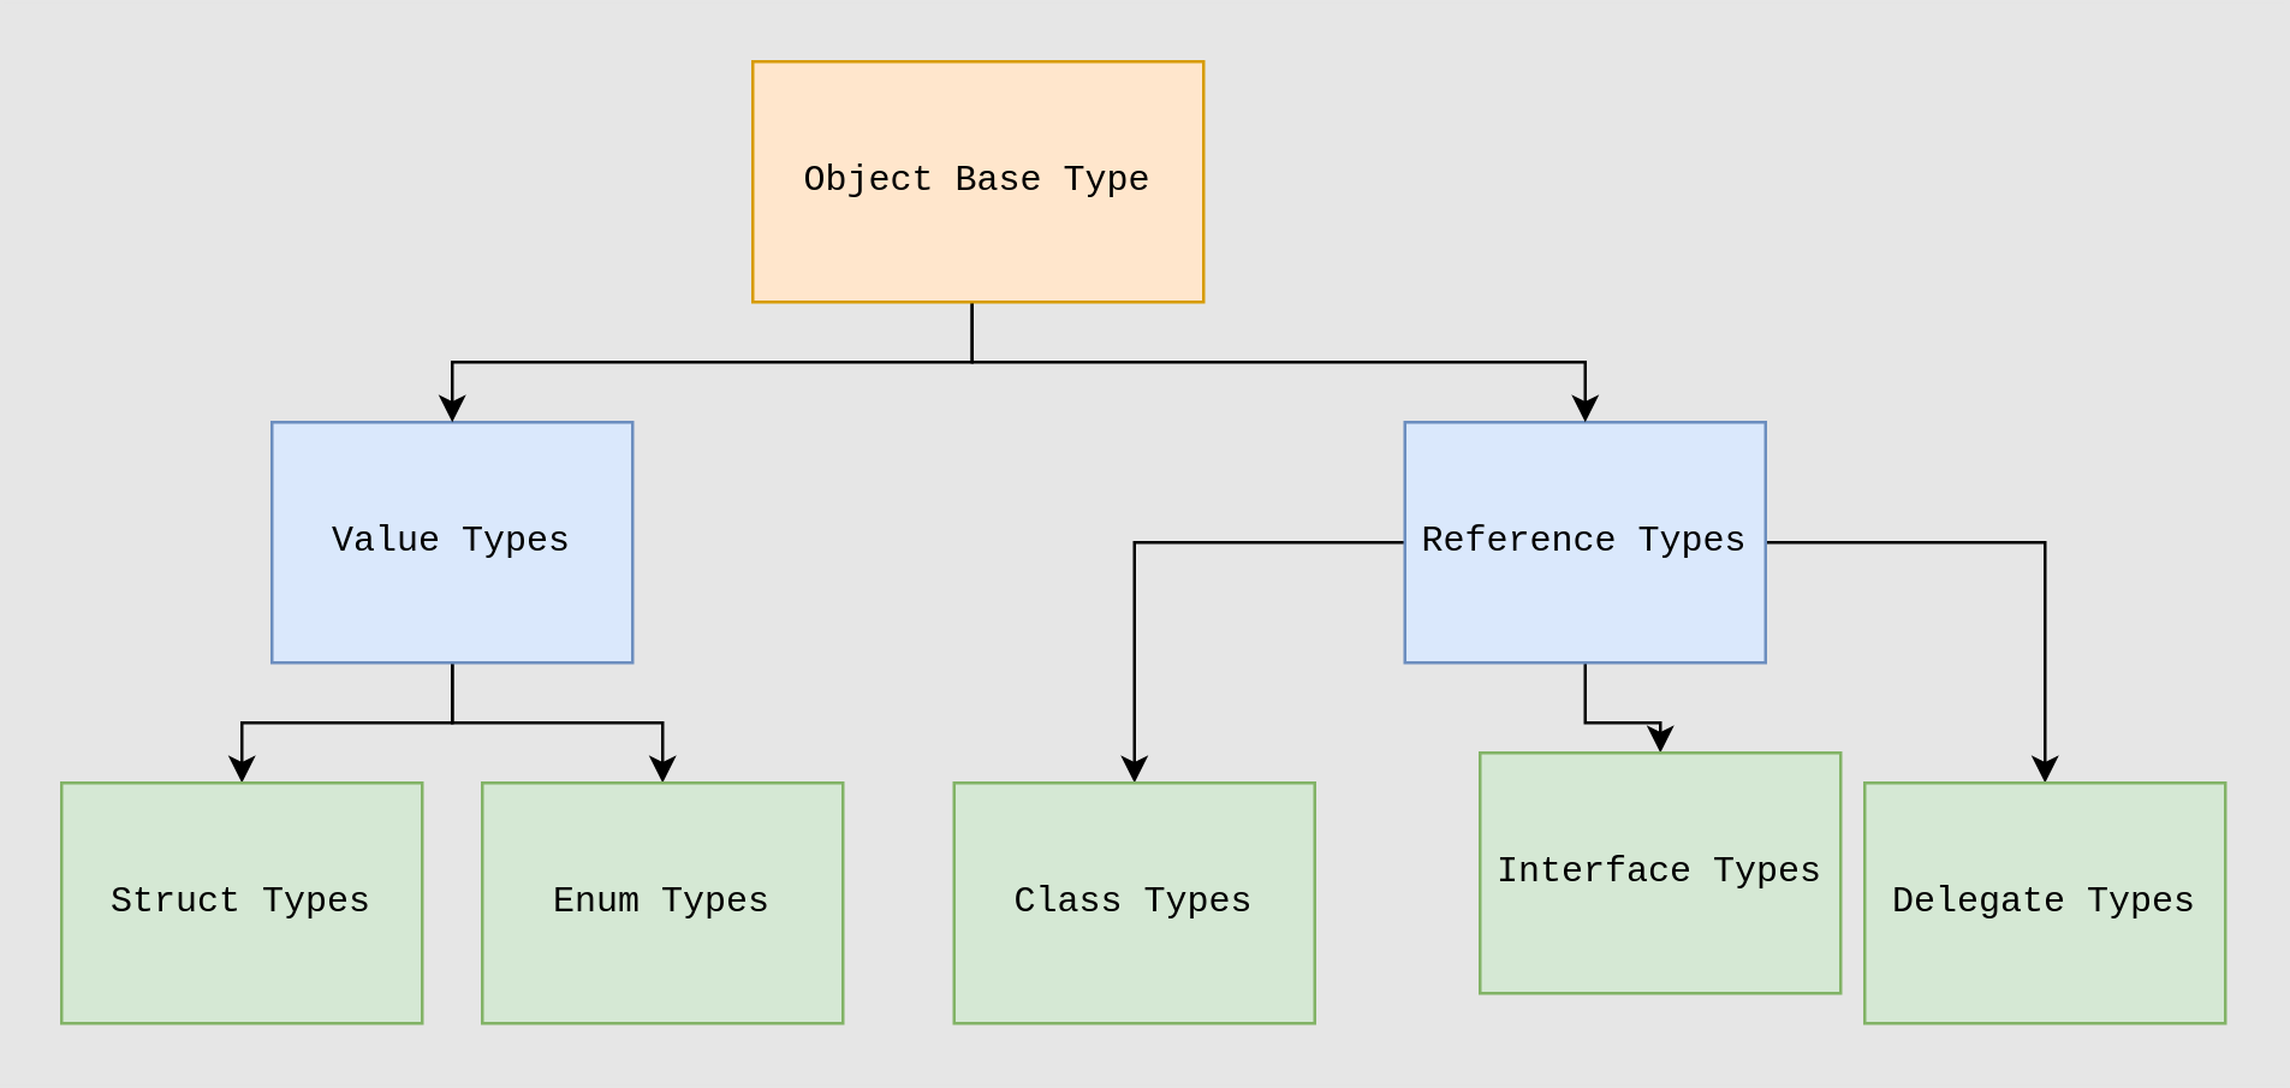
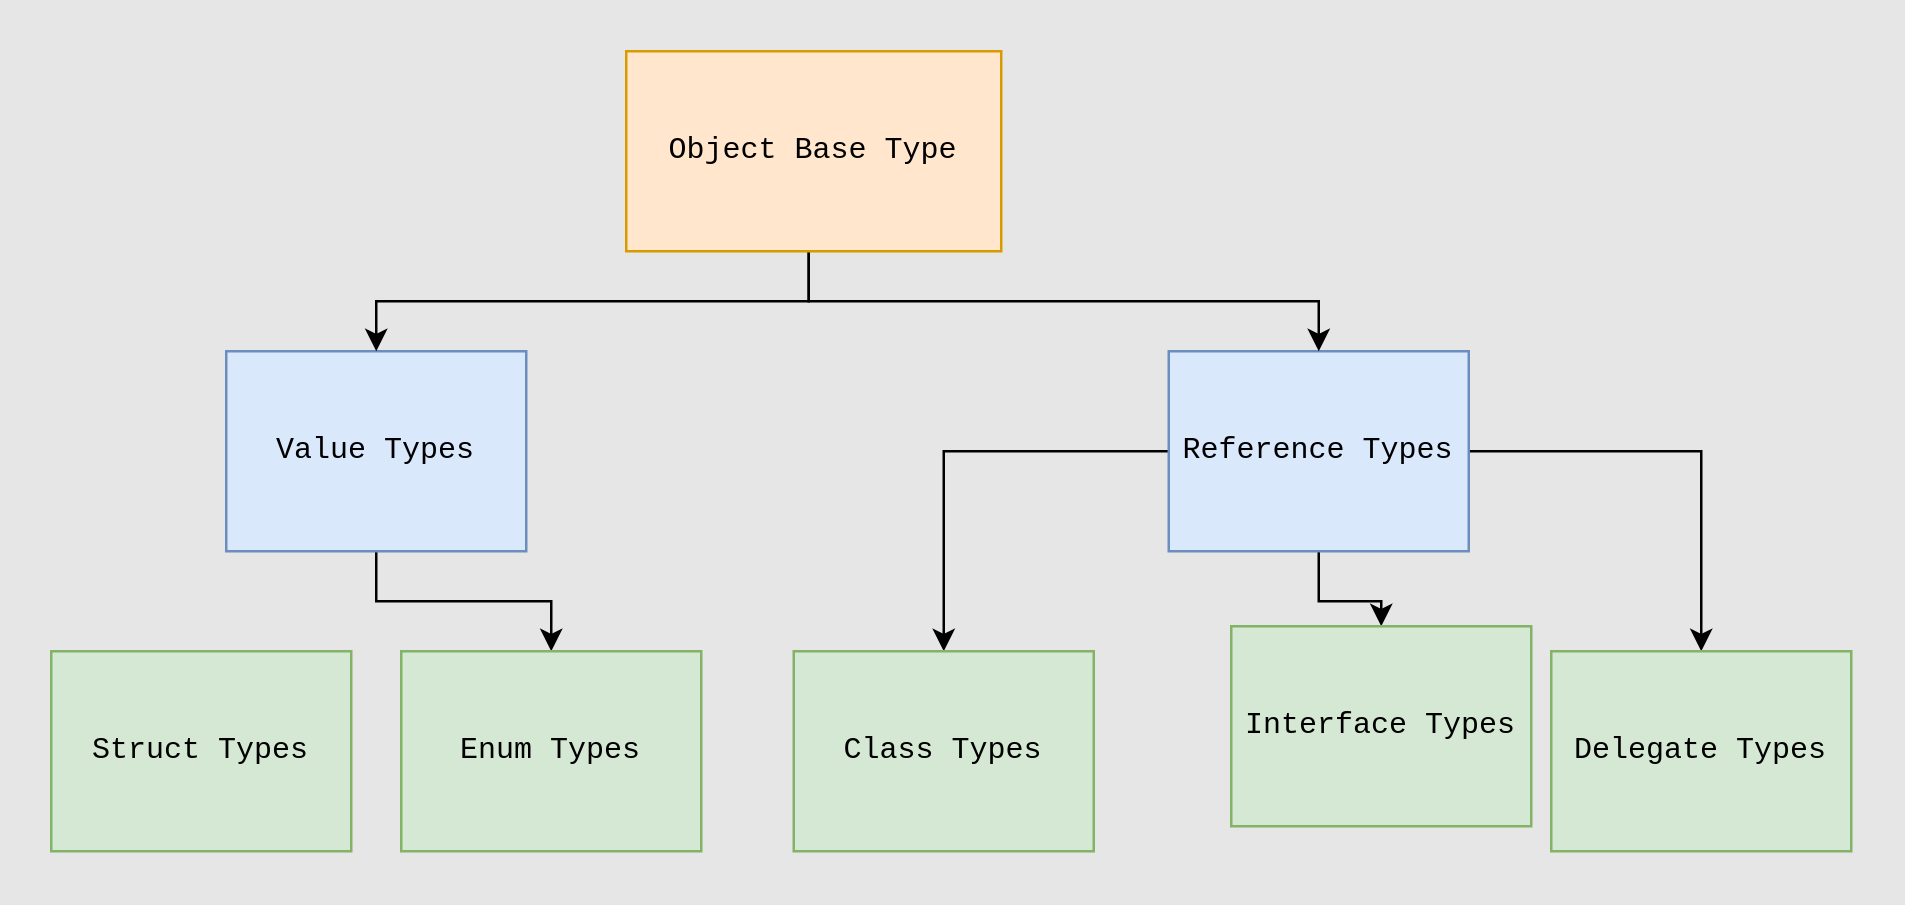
  <mxCell id="0" />
  <mxCell id="1" parent="0" />
- <mxCell id="2" value="" style="edgeStyle=orthogonalEdgeStyle;rounded=0;orthogonalLoop=1;jettySize=auto;html=1;" parent="1" source="4" target="12" edge="1"><mxGeometry relative="1" as="geometry" /></mxCell>
  <mxCell id="3" style="edgeStyle=orthogonalEdgeStyle;rounded=0;orthogonalLoop=1;jettySize=auto;html=1;" parent="1" source="4" target="16" edge="1"><mxGeometry relative="1" as="geometry" /></mxCell>
  <mxCell id="4" value="Value Types" style="rounded=0;whiteSpace=wrap;html=1;fillColor=#dae8fc;strokeColor=#6c8ebf;fontFamily=Courier New;" parent="1" vertex="1"><mxGeometry x="90" y="140" width="120" height="80" as="geometry" /></mxCell>
  <mxCell id="5" value="" style="edgeStyle=orthogonalEdgeStyle;rounded=0;orthogonalLoop=1;jettySize=auto;html=1;" parent="1" source="8" target="13" edge="1"><mxGeometry relative="1" as="geometry" /></mxCell>
  <mxCell id="6" style="edgeStyle=orthogonalEdgeStyle;rounded=0;orthogonalLoop=1;jettySize=auto;html=1;entryX=0.5;entryY=0;entryDx=0;entryDy=0;" parent="1" source="8" target="14" edge="1"><mxGeometry relative="1" as="geometry" /></mxCell>
  <mxCell id="7" style="edgeStyle=orthogonalEdgeStyle;rounded=0;orthogonalLoop=1;jettySize=auto;html=1;" parent="1" source="8" target="15" edge="1"><mxGeometry relative="1" as="geometry" /></mxCell>
  <mxCell id="8" value="Reference Types" style="rounded=0;whiteSpace=wrap;html=1;fillColor=#dae8fc;strokeColor=#6c8ebf;fontFamily=Courier New;" parent="1" vertex="1"><mxGeometry x="467" y="140" width="120" height="80" as="geometry" /></mxCell>
  <mxCell id="9" style="edgeStyle=orthogonalEdgeStyle;rounded=0;orthogonalLoop=1;jettySize=auto;html=1;entryX=0.5;entryY=0;entryDx=0;entryDy=0;" parent="1" target="4" edge="1"><mxGeometry relative="1" as="geometry"><Array as="points"><mxPoint x="323" y="120" /><mxPoint x="150" y="120" /></Array><mxPoint x="323" y="100" as="sourcePoint" /><mxPoint x="53" y="140" as="targetPoint" /></mxGeometry></mxCell>
  <mxCell id="10" style="edgeStyle=orthogonalEdgeStyle;rounded=0;orthogonalLoop=1;jettySize=auto;html=1;" parent="1" source="11" target="8" edge="1"><mxGeometry relative="1" as="geometry"><Array as="points"><mxPoint x="323" y="120" /><mxPoint x="527" y="120" /></Array></mxGeometry></mxCell>
  <mxCell id="11" value="Object Base Type" style="rounded=0;whiteSpace=wrap;html=1;fillColor=#ffe6cc;strokeColor=#d79b00;fontFamily=Courier New;" parent="1" vertex="1"><mxGeometry x="250" y="20" width="150" height="80" as="geometry" /></mxCell>
  <mxCell id="12" value="Struct Types" style="rounded=0;whiteSpace=wrap;html=1;fillColor=#d5e8d4;strokeColor=#82b366;fontFamily=Courier New;" parent="1" vertex="1"><mxGeometry x="20" y="260" width="120" height="80" as="geometry" /></mxCell>
  <mxCell id="13" value="Class Types" style="rounded=0;whiteSpace=wrap;html=1;fillColor=#d5e8d4;strokeColor=#82b366;fontFamily=Courier New;" parent="1" vertex="1"><mxGeometry x="317" y="260" width="120" height="80" as="geometry" /></mxCell>
  <mxCell id="14" value="Interface Types" style="rounded=0;whiteSpace=wrap;html=1;fillColor=#d5e8d4;strokeColor=#82b366;fontFamily=Courier New;" parent="1" vertex="1"><mxGeometry x="492" y="250" width="120" height="80" as="geometry" /></mxCell>
  <mxCell id="15" value="Delegate Types" style="rounded=0;whiteSpace=wrap;html=1;fillColor=#d5e8d4;strokeColor=#82b366;fontFamily=Courier New;" parent="1" vertex="1"><mxGeometry x="620" y="260" width="120" height="80" as="geometry" /></mxCell>
  <mxCell id="16" value="Enum Types" style="rounded=0;whiteSpace=wrap;html=1;fillColor=#d5e8d4;strokeColor=#82b366;fontFamily=Courier New;" parent="1" vertex="1"><mxGeometry x="160" y="260" width="120" height="80" as="geometry" /></mxCell>
